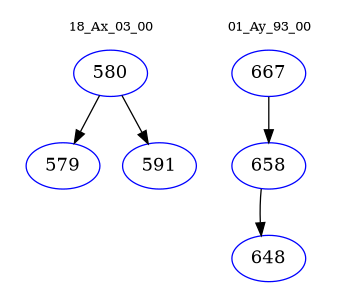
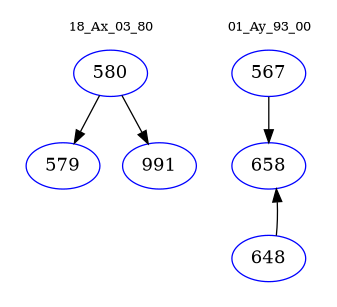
  digraph {
    node [color=blue]
    edge [color=black]
    n1 [label=580]
    n2 [label=579]
-   n3 [label=591]
+   n3 [label=991]
    n4 [label=658]
    n5 [label=648]
-   n6 [label=667]
+   n6 [label=567]
    subgraph cluster_1 {
      color=white
      fontsize=10
-     label="18_Ax_03_00"
+     label="18_Ax_03_80"
      n1
      n2
      n3
    }
    subgraph cluster_2 {
      color=white
      fontsize=10
      label="01_Ay_93_00"
      n4
      n5
      n6
    }
    n1 -> n2
    n1 -> n3
-   n4 -> n5
+   n5 -> n4
    n6 -> n4
  }
